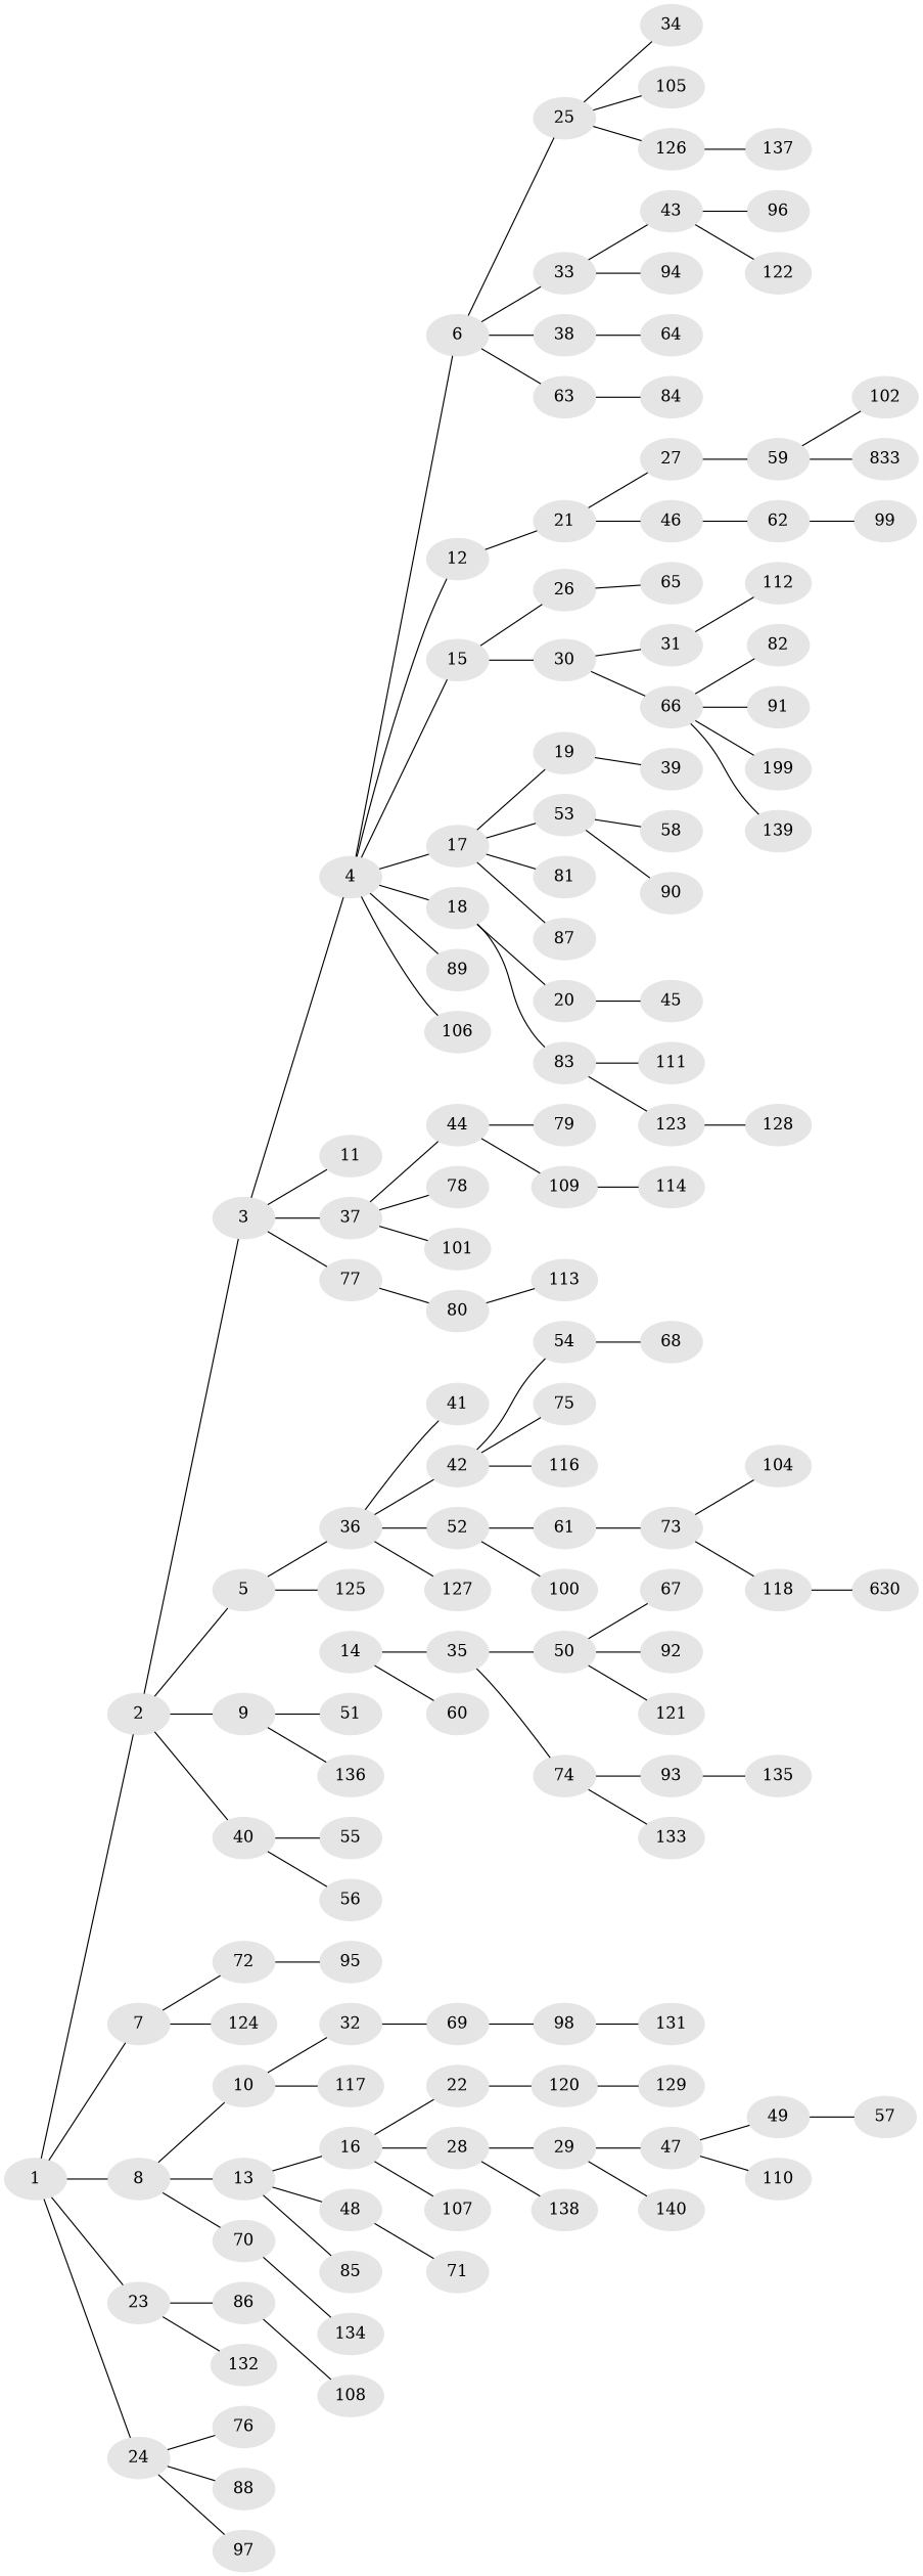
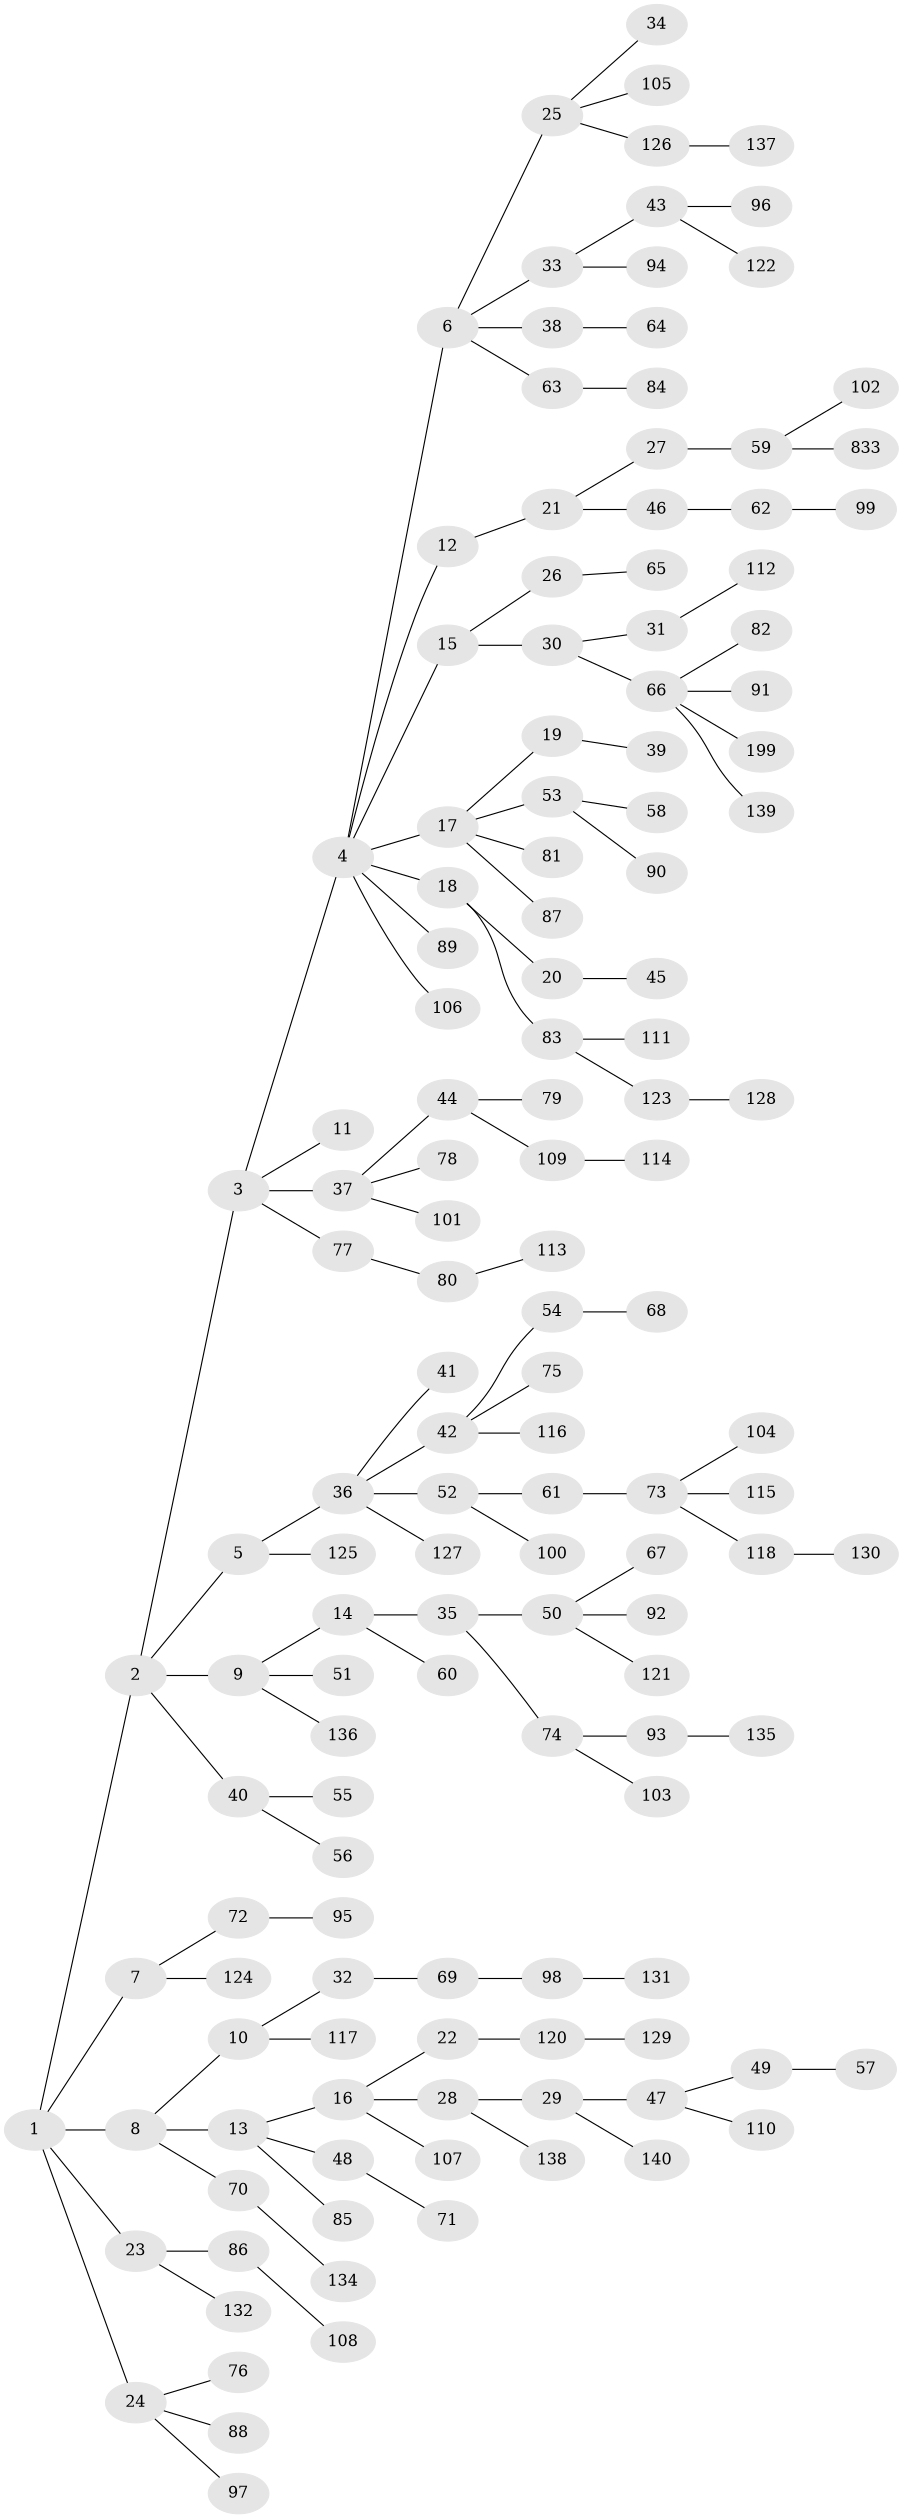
  graph {
    rankdir=LR
    node [color=gray90 style=filled]
    1
    2
    7
    8
    23
    24
    3
    5
    9
    40
    72
    124
    10
    13
    70
    86
    132
    76
    88
    97
    4
    11
    37
    77
    36
    125
    14
    51
    136
    55
    56
    6
    12
    15
    17
    18
    89
    106
    44
    78
    101
    80
    113
    25
    33
    38
    63
    21
    26
    30
    19
    53
    81
    87
    20
    83
    41
    42
    52
    127
    34
    105
    126
    43
    94
    64
    84
    95
    32
    117
    16
    48
    85
    134
    35
    60
    69
    27
    46
    22
    28
    107
    71
    50
    74
    65
    31
    66
    120
    29
    138
    39
    58
    90
    45
    111
    123
    59
    62
    129
    108
    137
    102
    n104 [label=833]
    47
    140
    49
    110
    112
    82
    91
    n112 [label=199]
    139
    98
    96
    122
    67
    92
    121
    93
-   103 [label=133]
+   103
    54
    75
    116
    61
    100
    79
    109
    68
    114
    99
    57
    73
    104
+   115
    118
    131
-   130 [label=630]
+   130
    135
    128
    1 -- 2
    1 -- 7
    1 -- 8
    1 -- 23
    1 -- 24
    2 -- 3
    2 -- 5
    2 -- 9
    2 -- 40
    7 -- 72
    7 -- 124
    8 -- 10
    8 -- 13
    8 -- 70
    23 -- 86
    23 -- 132
    24 -- 76
    24 -- 88
    24 -- 97
    3 -- 4
    3 -- 11
    3 -- 37
    3 -- 77
    5 -- 36
    5 -- 125
+   9 -- 14
    9 -- 51
    9 -- 136
    40 -- 55
    40 -- 56
    72 -- 95
    10 -- 32
    10 -- 117
    13 -- 16
    13 -- 48
    13 -- 85
    70 -- 134
    86 -- 108
    4 -- 6
    4 -- 12
    4 -- 15
    4 -- 17
    4 -- 18
    4 -- 89
    4 -- 106
    37 -- 44
    37 -- 78
    37 -- 101
    77 -- 80
    36 -- 41
    36 -- 42
    36 -- 52
    36 -- 127
    14 -- 35
    14 -- 60
    6 -- 25
    6 -- 33
    6 -- 38
    6 -- 63
    12 -- 21
    15 -- 26
    15 -- 30
    17 -- 19
    17 -- 53
    17 -- 81
    17 -- 87
    18 -- 20
    18 -- 83
    44 -- 79
    44 -- 109
    80 -- 113
    25 -- 34
    25 -- 105
    25 -- 126
    33 -- 43
    33 -- 94
    38 -- 64
    63 -- 84
    21 -- 27
    21 -- 46
    26 -- 65
    30 -- 31
    30 -- 66
    19 -- 39
    53 -- 58
    53 -- 90
    20 -- 45
    83 -- 111
    83 -- 123
    42 -- 54
    42 -- 75
    42 -- 116
    52 -- 61
    52 -- 100
    126 -- 137
    43 -- 96
    43 -- 122
    32 -- 69
    16 -- 22
    16 -- 28
    16 -- 107
    48 -- 71
    35 -- 50
    35 -- 74
    69 -- 98
    27 -- 59
    46 -- 62
    22 -- 120
    28 -- 29
    28 -- 138
    50 -- 67
    50 -- 92
    50 -- 121
    74 -- 93
    74 -- 103
    31 -- 112
    66 -- 82
    66 -- 91
    66 -- n112
    66 -- 139
    120 -- 129
    29 -- 47
    29 -- 140
    123 -- 128
    59 -- 102
    59 -- n104
    62 -- 99
    47 -- 49
    47 -- 110
    49 -- 57
    98 -- 131
    93 -- 135
    54 -- 68
    61 -- 73
    109 -- 114
    73 -- 104
+   73 -- 115
    73 -- 118
    118 -- 130
  }
